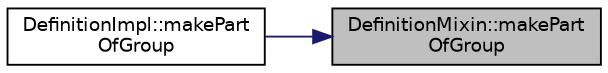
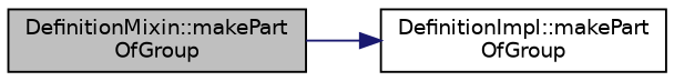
  digraph {
    rankdir=LR
    node [color=black fontname=Helvetica fontsize=10 shape=record style=filled]
    n1 [fillcolor=grey75 fontcolor=black height=0.2 label="DefinitionMixin::makePart\lOfGroup" width=0.4]
    n2 [fillcolor=white height=0.2 label="DefinitionImpl::makePart\lOfGroup" width=0.4]
-   n2 -> n1 [color=midnightblue fontname=Helvetica fontsize=10 labelfontname=Helvetica labelfontsize=10 style=solid]
+   n1 -> n2 [color=midnightblue fontname=Helvetica fontsize=10 labelfontname=Helvetica labelfontsize=10 style=solid]
  }
